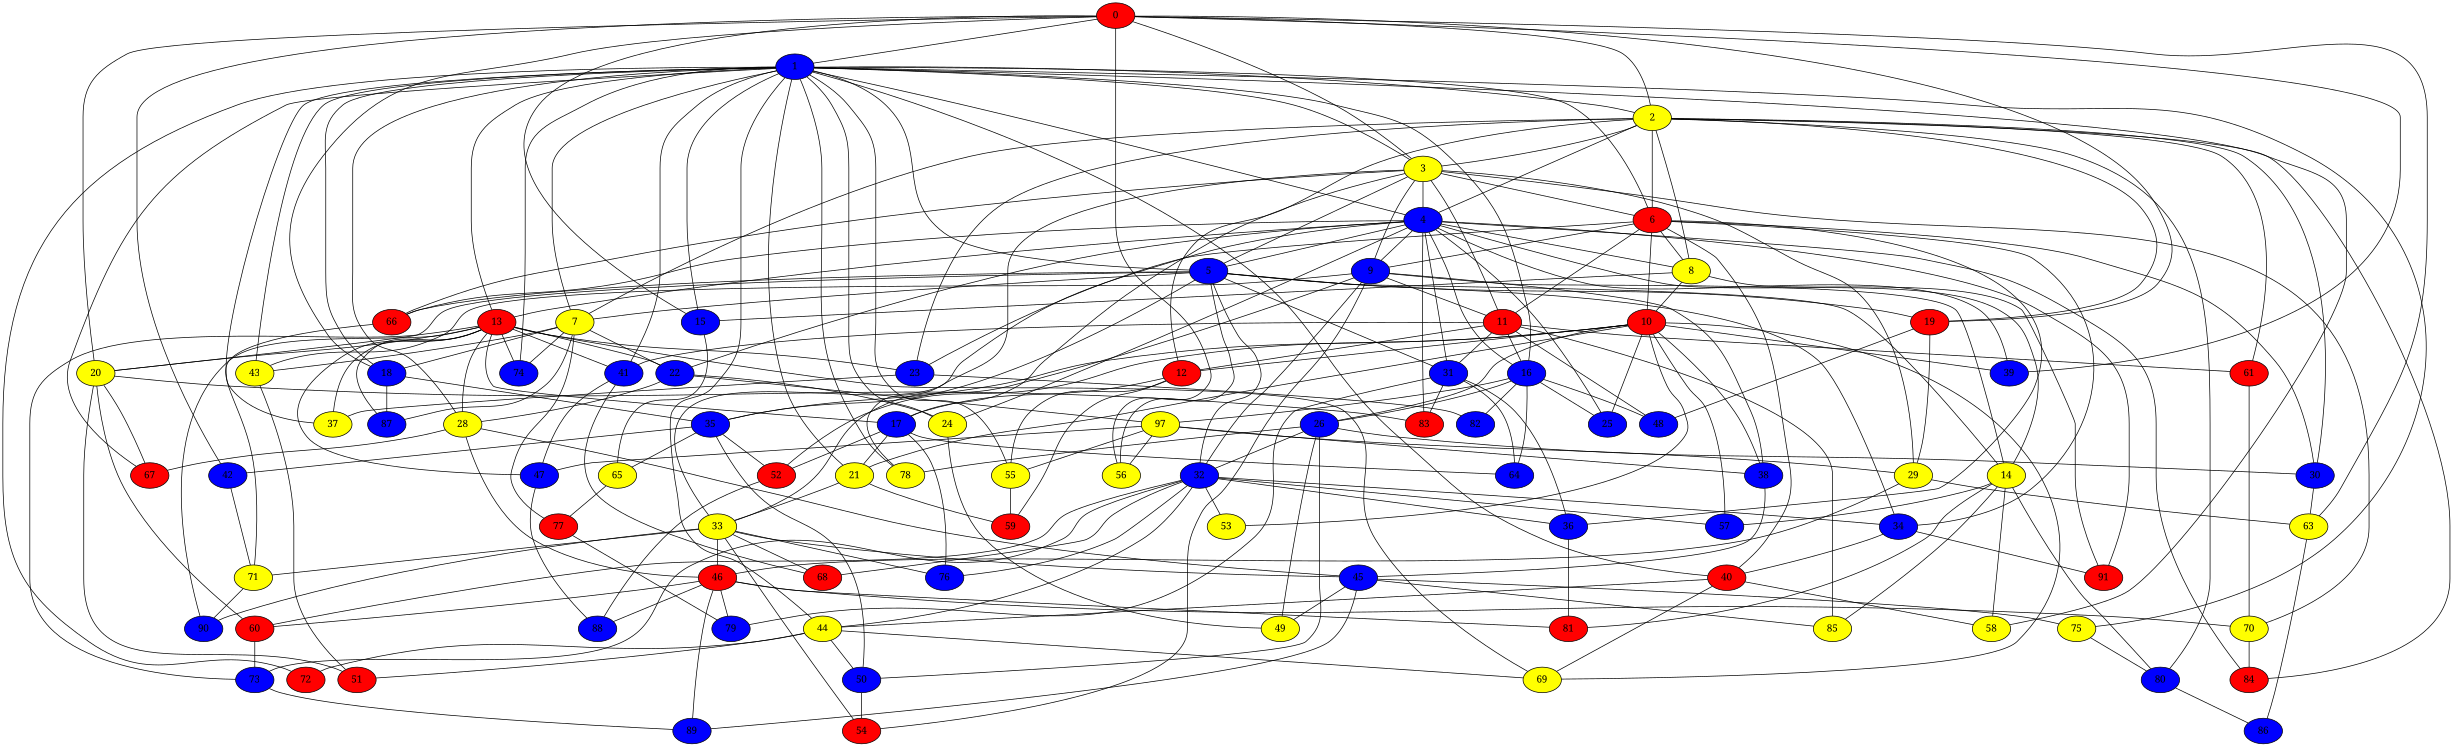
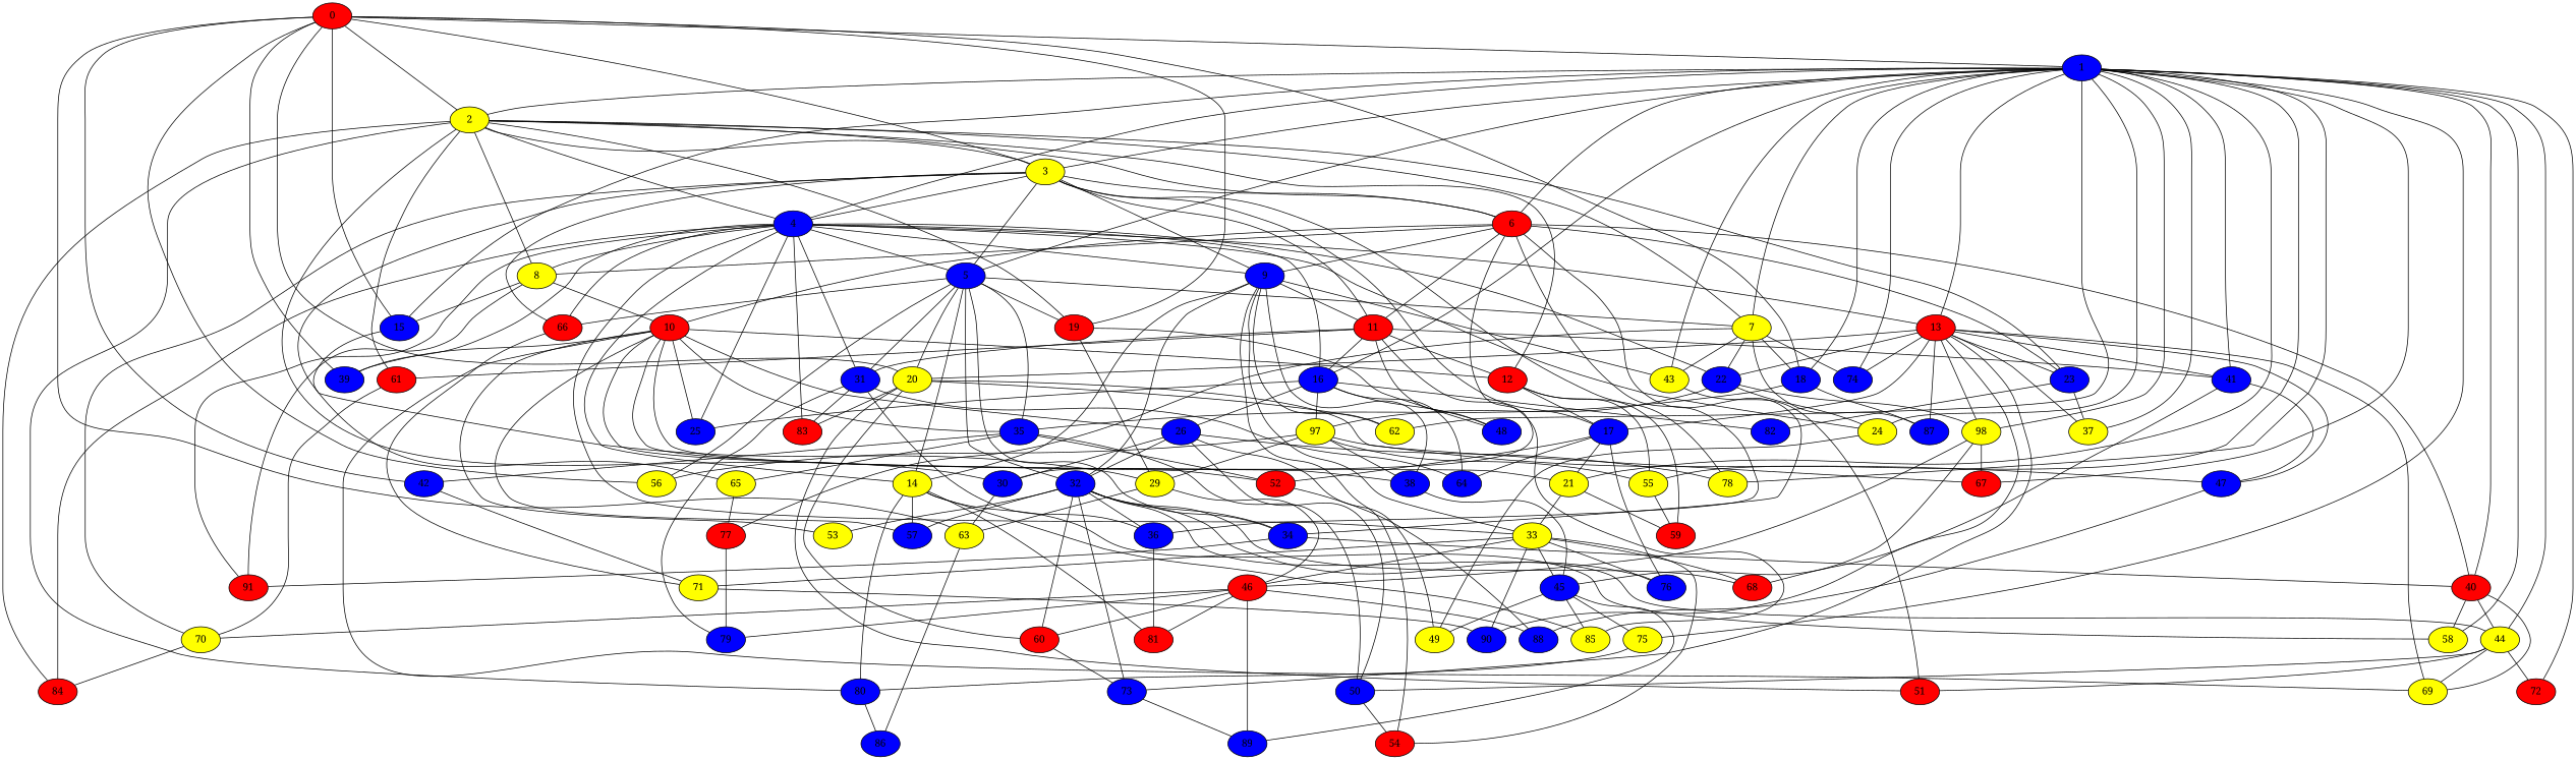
  graph {
    fontname="Noto Serif"
    node [fillcolor=blue fontname="Noto Serif" style=filled]
    edge [fontname="Noto Serif"]
    0 [fillcolor=red]
    1
    2 [fillcolor=yellow]
    3 [fillcolor=yellow]
    15
    18
    19 [fillcolor=red]
    20 [fillcolor=yellow]
    39
    42
    56 [fillcolor=yellow]
    63 [fillcolor=yellow]
    4
    5
    6 [fillcolor=red]
    7 [fillcolor=yellow]
    13 [fillcolor=red]
    16
    21 [fillcolor=yellow]
    24 [fillcolor=yellow]
-   28 [fillcolor=yellow]
+   28 [fillcolor=yellow label=98]
    37 [fillcolor=yellow]
    40 [fillcolor=red]
    41
    43 [fillcolor=yellow]
    44 [fillcolor=yellow]
    55 [fillcolor=yellow]
    58 [fillcolor=yellow]
+   62 [fillcolor=yellow]
    67 [fillcolor=red]
    72 [fillcolor=red]
    74
    75 [fillcolor=yellow]
    78 [fillcolor=yellow]
    8 [fillcolor=yellow]
    12 [fillcolor=red]
    23
    30
    61 [fillcolor=red]
    80
    84 [fillcolor=red]
    9
    11 [fillcolor=red]
    17
    29 [fillcolor=yellow]
    66 [fillcolor=red]
    70 [fillcolor=yellow]
    65 [fillcolor=yellow]
    35
    87
    48
    83 [fillcolor=red]
    51 [fillcolor=red]
    60 [fillcolor=red]
    71 [fillcolor=yellow]
    86
    14 [fillcolor=yellow]
    22
    25
    31
    33 [fillcolor=yellow]
    91 [fillcolor=red]
    32
    34
    10 [fillcolor=red]
    36
    77 [fillcolor=red]
    69 [fillcolor=yellow]
    47
    73
    90
    26
    n73 [fillcolor=yellow label=97]
    64
    82
    59 [fillcolor=red]
    49 [fillcolor=yellow]
    45
    46 [fillcolor=red]
    68 [fillcolor=red]
    50
    38
    54 [fillcolor=red]
    85 [fillcolor=yellow]
    52 [fillcolor=red]
    76
    57
    81 [fillcolor=red]
    79
    53 [fillcolor=yellow]
    88
    89
    0 -- 1
    0 -- 2
    0 -- 3
    0 -- 15
    0 -- 18
    0 -- 19
    0 -- 20
    0 -- 39
    0 -- 42
    0 -- 56
    0 -- 63
    1 -- 2
    1 -- 3
    1 -- 15
    1 -- 18
    1 -- 4
    1 -- 5
    1 -- 6
    1 -- 7
    1 -- 13
    1 -- 16
    1 -- 21
    1 -- 24
    1 -- 28
    1 -- 37
    1 -- 40
    1 -- 41
    1 -- 43
    1 -- 44
    1 -- 55
    1 -- 58
+   1 -- 62
    1 -- 67
    1 -- 72
    1 -- 74
    1 -- 75
    1 -- 78
    2 -- 3
    2 -- 19
    2 -- 4
    2 -- 6
    2 -- 7
    2 -- 8
    2 -- 12
    2 -- 23
    2 -- 30
    2 -- 61
    2 -- 80
    2 -- 84
    3 -- 4
    3 -- 5
    3 -- 6
    3 -- 78
    3 -- 9
    3 -- 11
    3 -- 17
    3 -- 29
    3 -- 66
    3 -- 70
    15 -- 65
    18 -- 35
    18 -- 87
    19 -- 29
    19 -- 48
+   20 -- 62
    20 -- 67
    20 -- 83
    20 -- 51
    20 -- 60
    42 -- 71
    63 -- 86
    4 -- 39
    4 -- 5
    4 -- 13
    4 -- 16
    4 -- 24
    4 -- 8
    4 -- 84
    4 -- 9
    4 -- 66
    4 -- 83
    4 -- 14
    4 -- 22
    4 -- 25
    4 -- 31
    4 -- 33
    4 -- 91
    5 -- 19
    5 -- 20
    5 -- 56
    5 -- 7
    5 -- 66
    5 -- 35
    5 -- 14
    5 -- 31
    5 -- 32
    5 -- 34
    6 -- 40
    6 -- 8
    6 -- 23
    6 -- 30
    6 -- 9
    6 -- 11
    6 -- 34
    6 -- 10
    6 -- 36
    7 -- 18
    7 -- 43
    7 -- 74
    7 -- 87
    7 -- 22
    7 -- 77
    13 -- 20
    13 -- 28
    13 -- 37
    13 -- 41
    13 -- 74
    13 -- 23
    13 -- 17
    13 -- 87
    13 -- 22
    13 -- 69
    13 -- 47
    13 -- 73
    13 -- 90
    16 -- 48
    16 -- 25
    16 -- 26
    16 -- n73
    16 -- 64
    16 -- 82
    21 -- 33
    21 -- 59
    24 -- 49
    28 -- 67
    28 -- 45
    28 -- 46
    40 -- 44
    40 -- 58
    40 -- 69
    41 -- 47
    41 -- 68
    43 -- 51
    44 -- 72
    44 -- 51
    44 -- 69
    44 -- 50
    55 -- 59
    75 -- 80
    8 -- 15
    8 -- 91
    8 -- 10
    12 -- 55
    12 -- 17
    12 -- 59
    23 -- 37
    23 -- 82
    30 -- 63
    61 -- 70
    80 -- 86
    9 -- 43
+   9 -- 62
    9 -- 11
    9 -- 14
    9 -- 33
    9 -- 32
    9 -- 38
    9 -- 54
    11 -- 16
    11 -- 41
    11 -- 12
    11 -- 61
    11 -- 48
    11 -- 31
    11 -- 85
    17 -- 21
    17 -- 64
    17 -- 52
    17 -- 76
    29 -- 63
    29 -- 46
    66 -- 71
    70 -- 84
    65 -- 77
    35 -- 42
    35 -- 65
    35 -- 50
    35 -- 52
    60 -- 73
    71 -- 90
    14 -- 58
    14 -- 80
    14 -- 85
    14 -- 57
    14 -- 81
    22 -- 24
    22 -- 28
    22 -- n73
    31 -- 83
    31 -- 36
    31 -- 64
    31 -- 79
    33 -- 71
    33 -- 90
    33 -- 45
    33 -- 46
    33 -- 68
    33 -- 54
    33 -- 76
    32 -- 44
    32 -- 60
    32 -- 34
    32 -- 36
    32 -- 73
    32 -- 68
    32 -- 76
    32 -- 57
    32 -- 53
    34 -- 40
    34 -- 91
    10 -- 39
    10 -- 21
    10 -- 12
    10 -- 35
    10 -- 25
    10 -- 69
    10 -- 26
    10 -- 38
    10 -- 52
    10 -- 57
    10 -- 53
    36 -- 81
    77 -- 79
    47 -- 88
    73 -- 89
    26 -- 78
    26 -- 30
    26 -- 32
    26 -- 49
    26 -- 50
    n73 -- 56
    n73 -- 55
    n73 -- 29
    n73 -- 47
    n73 -- 38
    45 -- 75
    45 -- 49
    45 -- 85
    45 -- 89
    46 -- 70
    46 -- 60
    46 -- 81
    46 -- 79
    46 -- 88
    46 -- 89
    50 -- 54
    38 -- 45
    52 -- 88
  }
